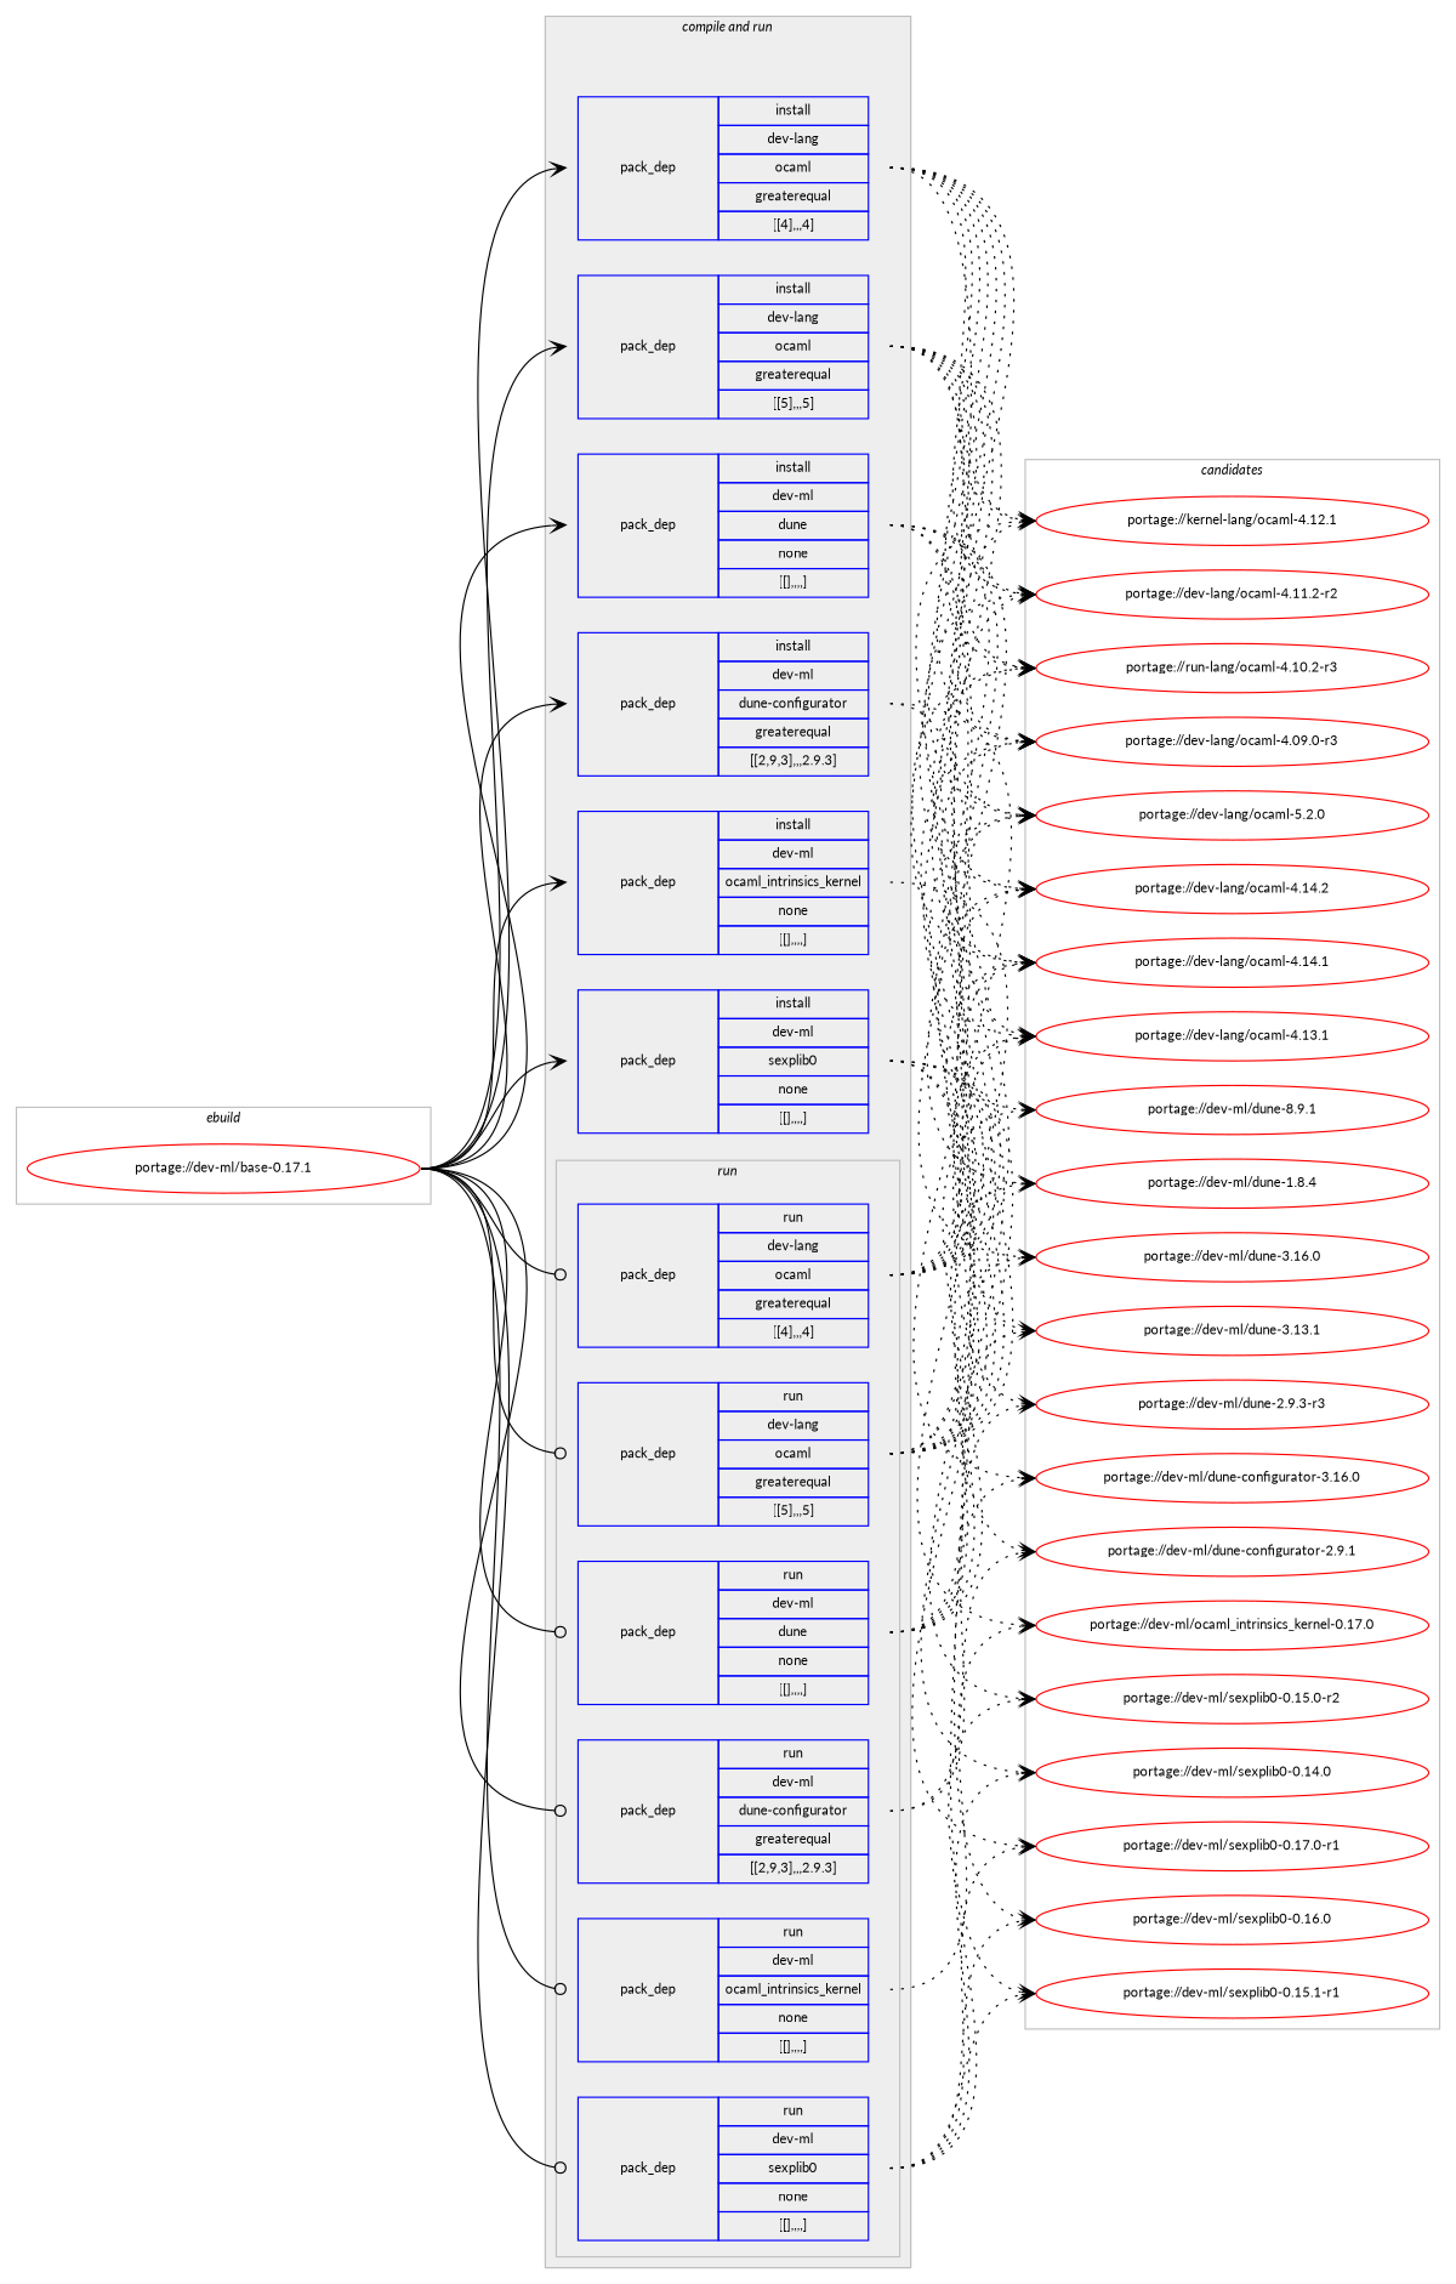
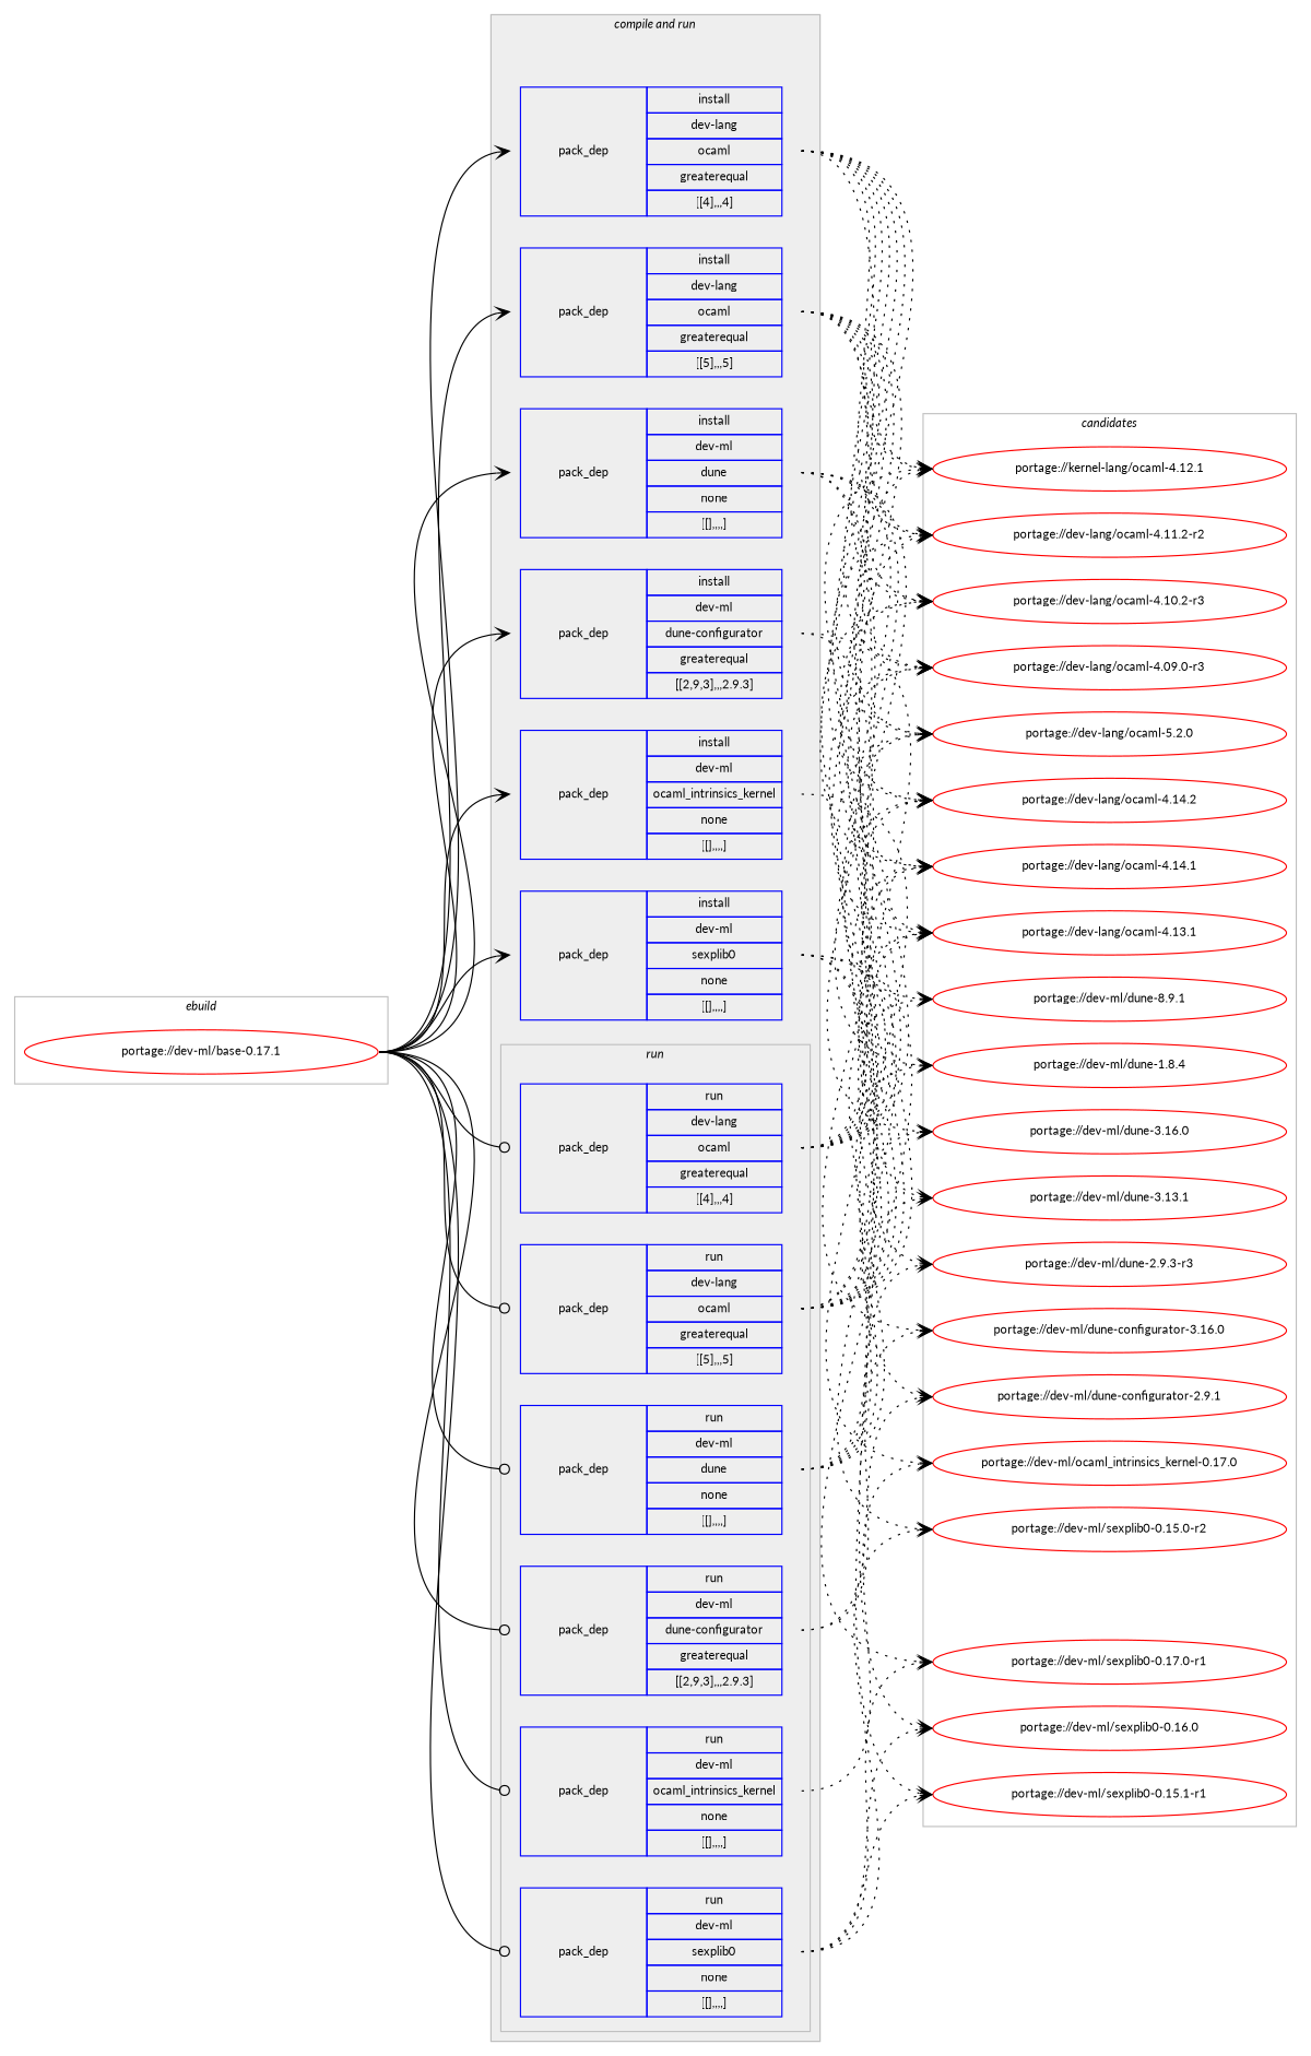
  digraph {
    compound=true
    concentrate=true
    fontname=Lato
    fontsize=10
    newrank=true
    rankdir=LR
    ranksep=1.5
    node [color=red fontname=Lato fontsize=10]
    edge [arrowhead=vee fontname=Lato headport=w style=dotted tailport=e weight=100]
    n1 [label="portage://dev-ml/base-0.17.1" width=4]
    n2 [color=blue label=<<TABLE BORDER="0" CELLBORDER="1" CELLSPACING="0" CELLPADDING="4" WIDTH="220"><TR><TD ROWSPAN="6" CELLPADDING="30">pack_dep</TD></TR><TR><TD WIDTH="110">install</TD></TR><TR><TD>dev-lang</TD></TR><TR><TD>ocaml</TD></TR><TR><TD>greaterequal</TD></TR><TR><TD>[[4],,,4]</TD></TR></TABLE>> shape=none]
    n3 [color=blue label=<<TABLE BORDER="0" CELLBORDER="1" CELLSPACING="0" CELLPADDING="4" WIDTH="220"><TR><TD ROWSPAN="6" CELLPADDING="30">pack_dep</TD></TR><TR><TD WIDTH="110">install</TD></TR><TR><TD>dev-lang</TD></TR><TR><TD>ocaml</TD></TR><TR><TD>greaterequal</TD></TR><TR><TD>[[5],,,5]</TD></TR></TABLE>> shape=none]
    n4 [color=blue label=<<TABLE BORDER="0" CELLBORDER="1" CELLSPACING="0" CELLPADDING="4" WIDTH="220"><TR><TD ROWSPAN="6" CELLPADDING="30">pack_dep</TD></TR><TR><TD WIDTH="110">install</TD></TR><TR><TD>dev-ml</TD></TR><TR><TD>dune</TD></TR><TR><TD>none</TD></TR><TR><TD>[[],,,,]</TD></TR></TABLE>> shape=none]
    n5 [color=blue label=<<TABLE BORDER="0" CELLBORDER="1" CELLSPACING="0" CELLPADDING="4" WIDTH="220"><TR><TD ROWSPAN="6" CELLPADDING="30">pack_dep</TD></TR><TR><TD WIDTH="110">install</TD></TR><TR><TD>dev-ml</TD></TR><TR><TD>dune-configurator</TD></TR><TR><TD>greaterequal</TD></TR><TR><TD>[[2,9,3],,,2.9.3]</TD></TR></TABLE>> shape=none]
    n6 [color=blue label=<<TABLE BORDER="0" CELLBORDER="1" CELLSPACING="0" CELLPADDING="4" WIDTH="220"><TR><TD ROWSPAN="6" CELLPADDING="30">pack_dep</TD></TR><TR><TD WIDTH="110">install</TD></TR><TR><TD>dev-ml</TD></TR><TR><TD>ocaml_intrinsics_kernel</TD></TR><TR><TD>none</TD></TR><TR><TD>[[],,,,]</TD></TR></TABLE>> shape=none]
    n7 [color=blue label=<<TABLE BORDER="0" CELLBORDER="1" CELLSPACING="0" CELLPADDING="4" WIDTH="220"><TR><TD ROWSPAN="6" CELLPADDING="30">pack_dep</TD></TR><TR><TD WIDTH="110">install</TD></TR><TR><TD>dev-ml</TD></TR><TR><TD>sexplib0</TD></TR><TR><TD>none</TD></TR><TR><TD>[[],,,,]</TD></TR></TABLE>> shape=none]
    n8 [color=blue label=<<TABLE BORDER="0" CELLBORDER="1" CELLSPACING="0" CELLPADDING="4" WIDTH="220"><TR><TD ROWSPAN="6" CELLPADDING="30">pack_dep</TD></TR><TR><TD WIDTH="110">run</TD></TR><TR><TD>dev-lang</TD></TR><TR><TD>ocaml</TD></TR><TR><TD>greaterequal</TD></TR><TR><TD>[[4],,,4]</TD></TR></TABLE>> shape=none]
    n9 [color=blue label=<<TABLE BORDER="0" CELLBORDER="1" CELLSPACING="0" CELLPADDING="4" WIDTH="220"><TR><TD ROWSPAN="6" CELLPADDING="30">pack_dep</TD></TR><TR><TD WIDTH="110">run</TD></TR><TR><TD>dev-lang</TD></TR><TR><TD>ocaml</TD></TR><TR><TD>greaterequal</TD></TR><TR><TD>[[5],,,5]</TD></TR></TABLE>> shape=none]
    n10 [color=blue label=<<TABLE BORDER="0" CELLBORDER="1" CELLSPACING="0" CELLPADDING="4" WIDTH="220"><TR><TD ROWSPAN="6" CELLPADDING="30">pack_dep</TD></TR><TR><TD WIDTH="110">run</TD></TR><TR><TD>dev-ml</TD></TR><TR><TD>dune</TD></TR><TR><TD>none</TD></TR><TR><TD>[[],,,,]</TD></TR></TABLE>> shape=none]
    n11 [color=blue label=<<TABLE BORDER="0" CELLBORDER="1" CELLSPACING="0" CELLPADDING="4" WIDTH="220"><TR><TD ROWSPAN="6" CELLPADDING="30">pack_dep</TD></TR><TR><TD WIDTH="110">run</TD></TR><TR><TD>dev-ml</TD></TR><TR><TD>dune-configurator</TD></TR><TR><TD>greaterequal</TD></TR><TR><TD>[[2,9,3],,,2.9.3]</TD></TR></TABLE>> shape=none]
    n12 [color=blue label=<<TABLE BORDER="0" CELLBORDER="1" CELLSPACING="0" CELLPADDING="4" WIDTH="220"><TR><TD ROWSPAN="6" CELLPADDING="30">pack_dep</TD></TR><TR><TD WIDTH="110">run</TD></TR><TR><TD>dev-ml</TD></TR><TR><TD>ocaml_intrinsics_kernel</TD></TR><TR><TD>none</TD></TR><TR><TD>[[],,,,]</TD></TR></TABLE>> shape=none]
    n13 [color=blue label=<<TABLE BORDER="0" CELLBORDER="1" CELLSPACING="0" CELLPADDING="4" WIDTH="220"><TR><TD ROWSPAN="6" CELLPADDING="30">pack_dep</TD></TR><TR><TD WIDTH="110">run</TD></TR><TR><TD>dev-ml</TD></TR><TR><TD>sexplib0</TD></TR><TR><TD>none</TD></TR><TR><TD>[[],,,,]</TD></TR></TABLE>> shape=none]
    n14 [label="portage://dev-lang/ocaml-5.2.0" width=4]
    n15 [label="portage://dev-lang/ocaml-4.14.2" width=4]
    n16 [label="portage://dev-lang/ocaml-4.14.1" width=4]
    n17 [label="portage://dev-lang/ocaml-4.13.1" width=4]
    n18 [label="portage://kernel-lang/ocaml-4.12.1" width=4]
    n19 [label="portage://dev-lang/ocaml-4.11.2-r2" width=4]
-   n20 [label="portage://run-lang/ocaml-4.10.2-r3" width=4]
+   n20 [label="portage://dev-lang/ocaml-4.10.2-r3" width=4]
    n21 [label="portage://dev-lang/ocaml-4.09.0-r3" width=4]
    n22 [label="portage://dev-ml/dune-3.16.0" width=4]
    n23 [label="portage://dev-ml/dune-3.13.1" width=4]
    n24 [label="portage://dev-ml/dune-2.9.3-r3" width=4]
    n25 [label="portage://dev-ml/dune-8.9.1" width=4]
    n26 [label="portage://dev-ml/dune-1.8.4" width=4]
    n27 [label="portage://dev-ml/dune-configurator-3.16.0" width=4]
    n28 [label="portage://dev-ml/dune-configurator-2.9.1" width=4]
    n29 [label="portage://dev-ml/ocaml_intrinsics_kernel-0.17.0" width=4]
    n30 [label="portage://dev-ml/sexplib0-0.17.0-r1" width=4]
    n31 [label="portage://dev-ml/sexplib0-0.16.0" width=4]
    n32 [label="portage://dev-ml/sexplib0-0.15.1-r1" width=4]
    n33 [label="portage://dev-ml/sexplib0-0.15.0-r2" width=4]
-   n34 [label="portage://dev-ml/sexplib0-0.14.0" width=4]
    subgraph cluster_1 {
      color=gray
      label=<<i>ebuild</i>>
      n1
    }
    subgraph cluster_2 {
      color=gray
      label=<<i>dependencies</i>>
      subgraph cluster_3 {
        color=gray
        fillcolor="#eeeeee"
        label=<<i>compile</i>>
        style=filled
        subgraph sub_4 {
          color=gray
          fillcolor="#eeeeee"
          label=<<i>compile</i>>
          style=filled
          n2
        }
        subgraph sub_5 {
          color=gray
          fillcolor="#eeeeee"
          label=<<i>compile</i>>
          style=filled
          n3
        }
        subgraph sub_6 {
          color=gray
          fillcolor="#eeeeee"
          label=<<i>compile</i>>
          style=filled
          n4
        }
        subgraph sub_7 {
          color=gray
          fillcolor="#eeeeee"
          label=<<i>compile</i>>
          style=filled
          n5
        }
        subgraph sub_8 {
          color=gray
          fillcolor="#eeeeee"
          label=<<i>compile</i>>
          style=filled
          n6
        }
        subgraph sub_9 {
          color=gray
          fillcolor="#eeeeee"
          label=<<i>compile</i>>
          style=filled
          n7
        }
      }
      subgraph cluster_10 {
        color=gray
        fillcolor="#eeeeee"
        label=<<i>compile and run</i>>
        style=filled
      }
      subgraph cluster_11 {
        color=gray
        fillcolor="#eeeeee"
        label=<<i>run</i>>
        style=filled
        subgraph sub_12 {
          color=gray
          fillcolor="#eeeeee"
          label=<<i>run</i>>
          style=filled
          n8
        }
        subgraph sub_13 {
          color=gray
          fillcolor="#eeeeee"
          label=<<i>run</i>>
          style=filled
          n9
        }
        subgraph sub_14 {
          color=gray
          fillcolor="#eeeeee"
          label=<<i>run</i>>
          style=filled
          n10
        }
        subgraph sub_15 {
          color=gray
          fillcolor="#eeeeee"
          label=<<i>run</i>>
          style=filled
          n11
        }
        subgraph sub_16 {
          color=gray
          fillcolor="#eeeeee"
          label=<<i>run</i>>
          style=filled
          n12
        }
        subgraph sub_17 {
          color=gray
          fillcolor="#eeeeee"
          label=<<i>run</i>>
          style=filled
          n13
        }
      }
    }
    subgraph cluster_18 {
      color=gray
      label=<<i>candidates</i>>
      rank=same
      subgraph sub_19 {
        color=black
        label=<<i>candidates</i>>
        nodesep=1
        rank=same
        n14
        n15
        n16
        n17
        n18
        n19
        n20
        n21
      }
      subgraph sub_20 {
        color=black
        label=<<i>candidates</i>>
        nodesep=1
        rank=same
        n14
        n15
        n16
        n17
        n18
        n19
        n20
        n21
      }
      subgraph sub_21 {
        color=black
        label=<<i>candidates</i>>
        nodesep=1
        rank=same
        n22
        n23
        n24
        n25
        n26
      }
      subgraph sub_22 {
        color=black
        label=<<i>candidates</i>>
        nodesep=1
        rank=same
        n27
        n28
      }
      subgraph sub_23 {
        color=black
        label=<<i>candidates</i>>
        nodesep=1
        rank=same
        n29
      }
      subgraph sub_24 {
        color=black
        label=<<i>candidates</i>>
        nodesep=1
        rank=same
        n30
        n31
        n32
        n33
-       n34
      }
      subgraph sub_25 {
        color=black
        label=<<i>candidates</i>>
        nodesep=1
        rank=same
        n14
        n15
        n16
        n17
        n18
        n19
        n20
        n21
      }
      subgraph sub_26 {
        color=black
        label=<<i>candidates</i>>
        nodesep=1
        rank=same
        n14
        n15
        n16
        n17
        n18
        n19
        n20
        n21
      }
      subgraph sub_27 {
        color=black
        label=<<i>candidates</i>>
        nodesep=1
        rank=same
        n22
        n23
        n24
        n25
        n26
      }
      subgraph sub_28 {
        color=black
        label=<<i>candidates</i>>
        nodesep=1
        rank=same
        n27
        n28
      }
      subgraph sub_29 {
        color=black
        label=<<i>candidates</i>>
        nodesep=1
        rank=same
        n29
      }
      subgraph sub_30 {
        color=black
        label=<<i>candidates</i>>
        nodesep=1
        rank=same
        n30
        n31
        n32
        n33
-       n34
      }
    }
    n1 -> n2 [style=solid weight=20]
    n1 -> n3 [style=solid weight=20]
    n1 -> n4 [style=solid weight=20]
    n1 -> n5 [style=solid weight=20]
    n1 -> n6 [style=solid weight=20]
    n1 -> n7 [style=solid weight=20]
    n1 -> n8 [arrowhead=odot style=solid weight=20]
    n1 -> n9 [arrowhead=odot style=solid weight=20]
    n1 -> n10 [arrowhead=odot style=solid weight=20]
    n1 -> n11 [arrowhead=odot style=solid weight=20]
    n1 -> n12 [arrowhead=odot style=solid weight=20]
    n1 -> n13 [arrowhead=odot style=solid weight=20]
    n2 -> n14
    n2 -> n15
    n2 -> n16
    n2 -> n17
    n2 -> n18
    n2 -> n19
    n2 -> n20
    n2 -> n21
    n3 -> n14
    n3 -> n15
    n3 -> n16
    n3 -> n17
    n3 -> n18
    n3 -> n19
    n3 -> n20
    n3 -> n21
    n4 -> n22
    n4 -> n23
    n4 -> n24
    n4 -> n25
    n4 -> n26
    n5 -> n27
    n5 -> n28
    n6 -> n29
    n7 -> n30
    n7 -> n31
    n7 -> n32
    n7 -> n33
-   n7 -> n34
    n8 -> n14
    n8 -> n15
    n8 -> n16
    n8 -> n17
    n8 -> n18
    n8 -> n19
    n8 -> n20
    n8 -> n21
    n9 -> n14
    n9 -> n15
    n9 -> n16
    n9 -> n17
    n9 -> n18
    n9 -> n19
    n9 -> n20
    n9 -> n21
    n10 -> n22
    n10 -> n23
    n10 -> n24
    n10 -> n25
    n10 -> n26
    n11 -> n27
    n11 -> n28
    n12 -> n29
    n13 -> n30
    n13 -> n31
    n13 -> n32
    n13 -> n33
-   n13 -> n34
  }
